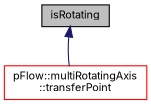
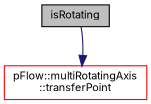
  digraph {
    rankdir=TB
    fontname=Inter
    node [fontname=Inter fontsize=10 shape=record style=filled]
    n1 [color=black fillcolor=grey75 fontcolor=black height=0.2 label=isRotating width=0.4]
    n2 [color=red fillcolor=white height=0.2 label="pFlow::multiRotatingAxis\l::transferPoint" width=0.4]
-   n1 -> n2 [color=midnightblue dir=back fontname=Inter fontsize=10 labelfontname=Helvetica labelfontsize=10 style=solid]
+   n2 -> n1 [color=midnightblue dir=back fontname=Inter fontsize=10 labelfontname=Helvetica labelfontsize=10 style=solid]
  }
